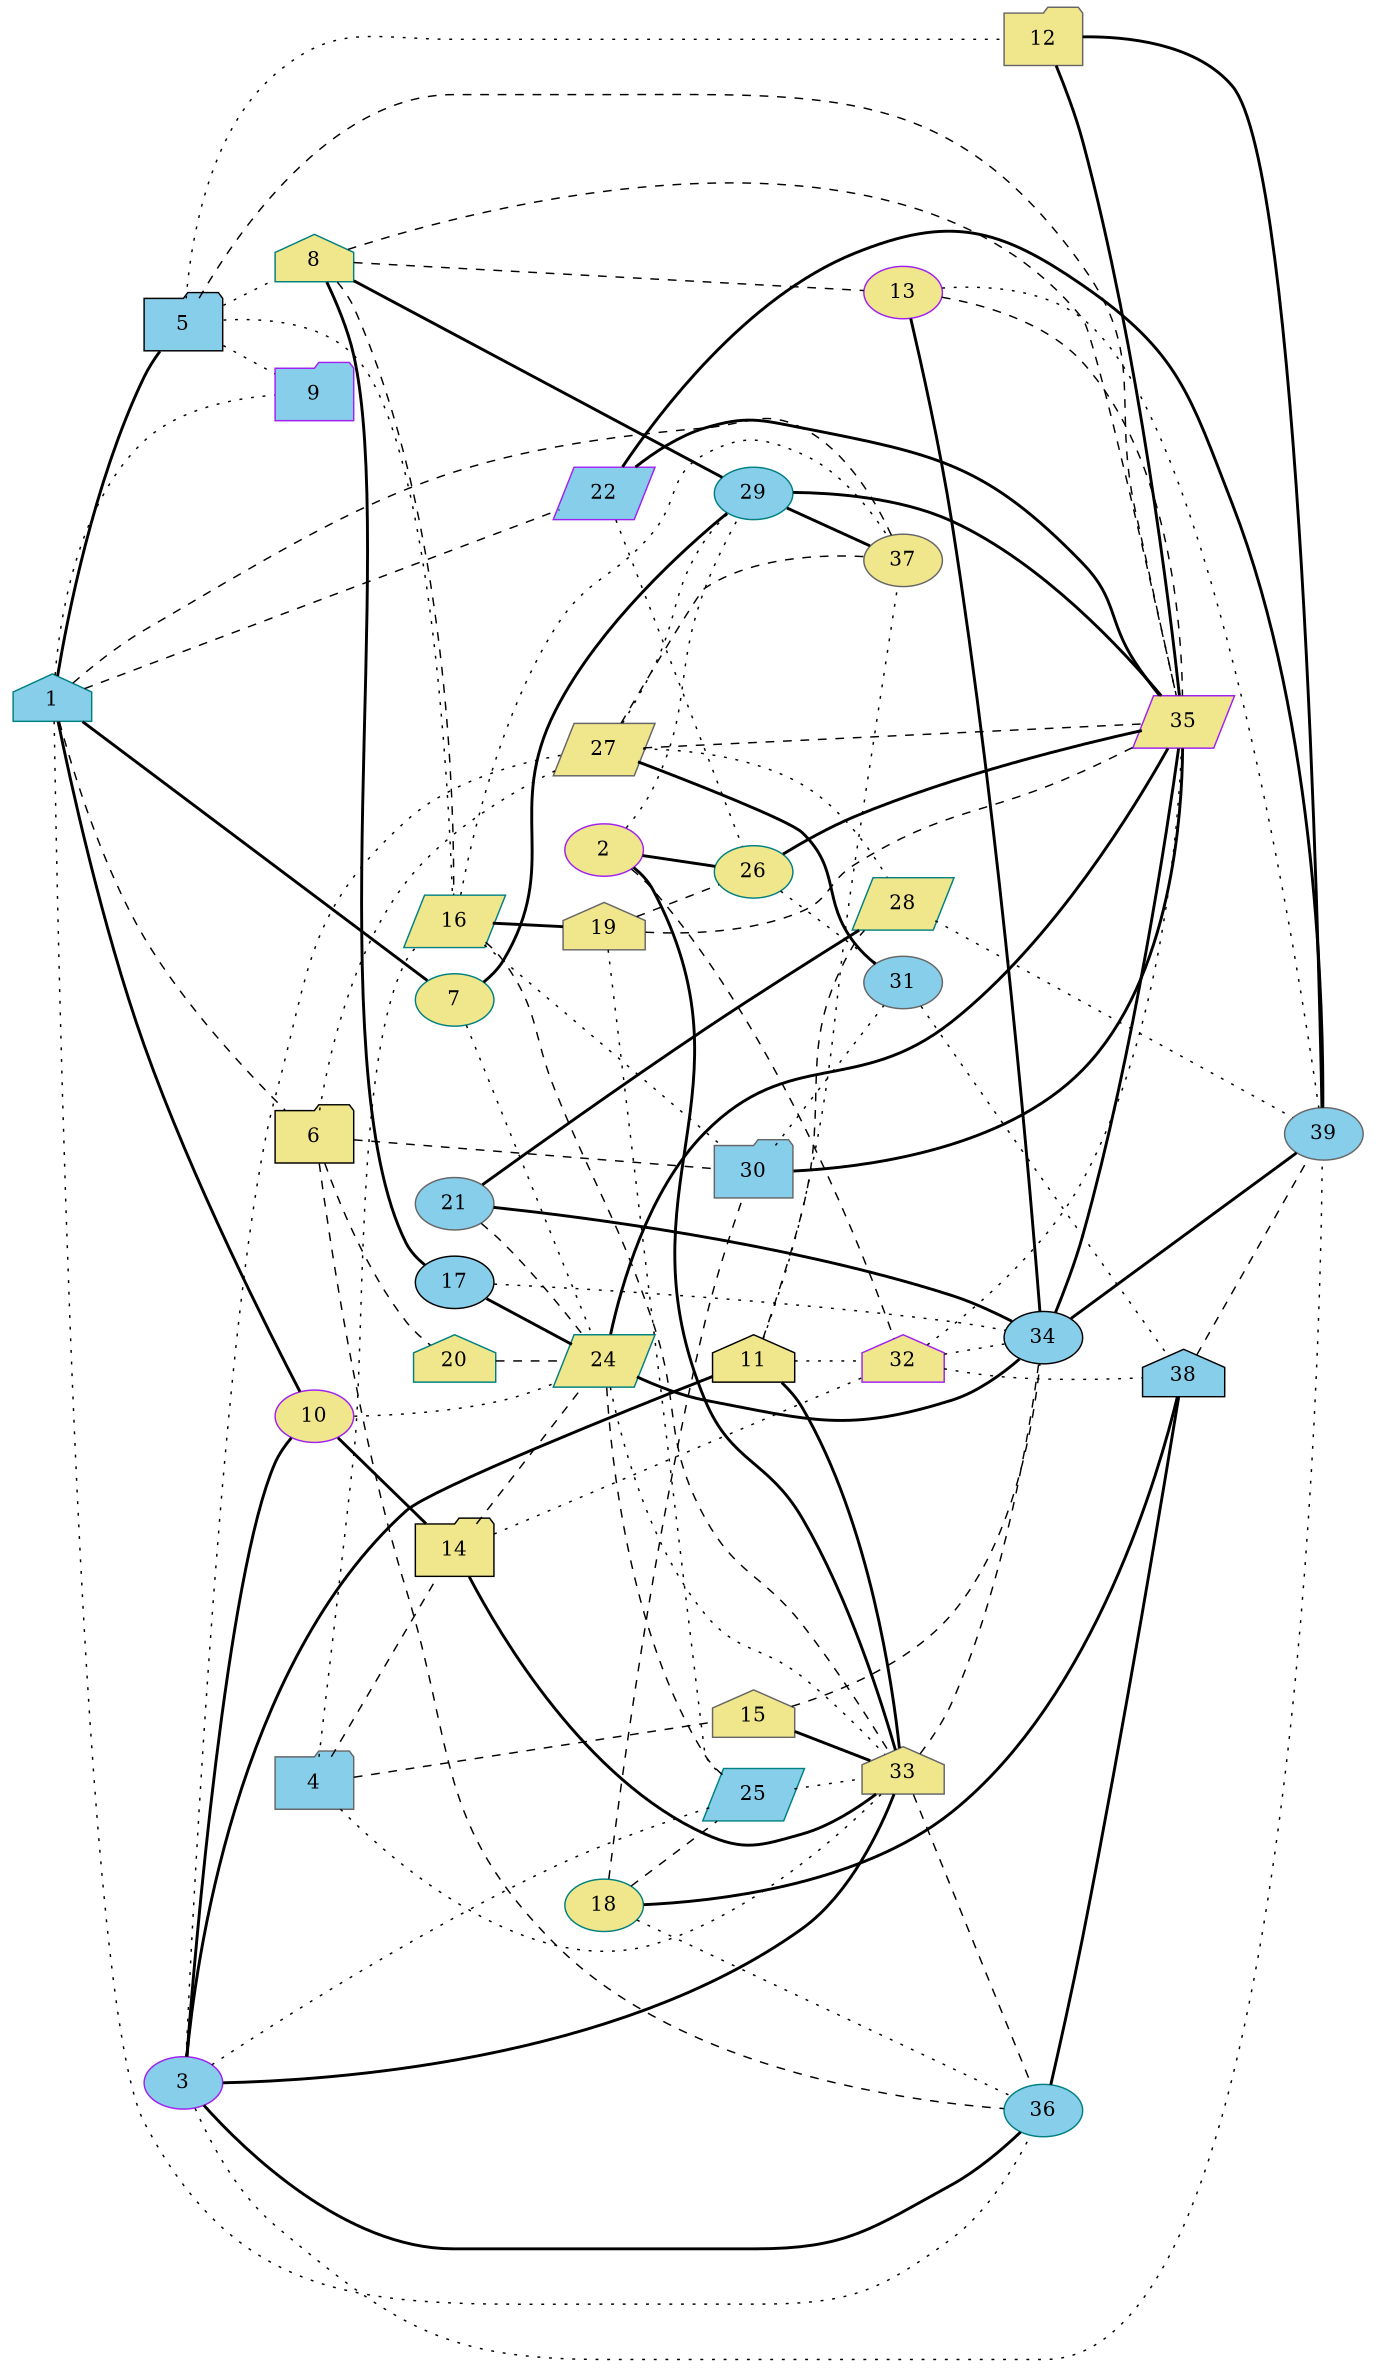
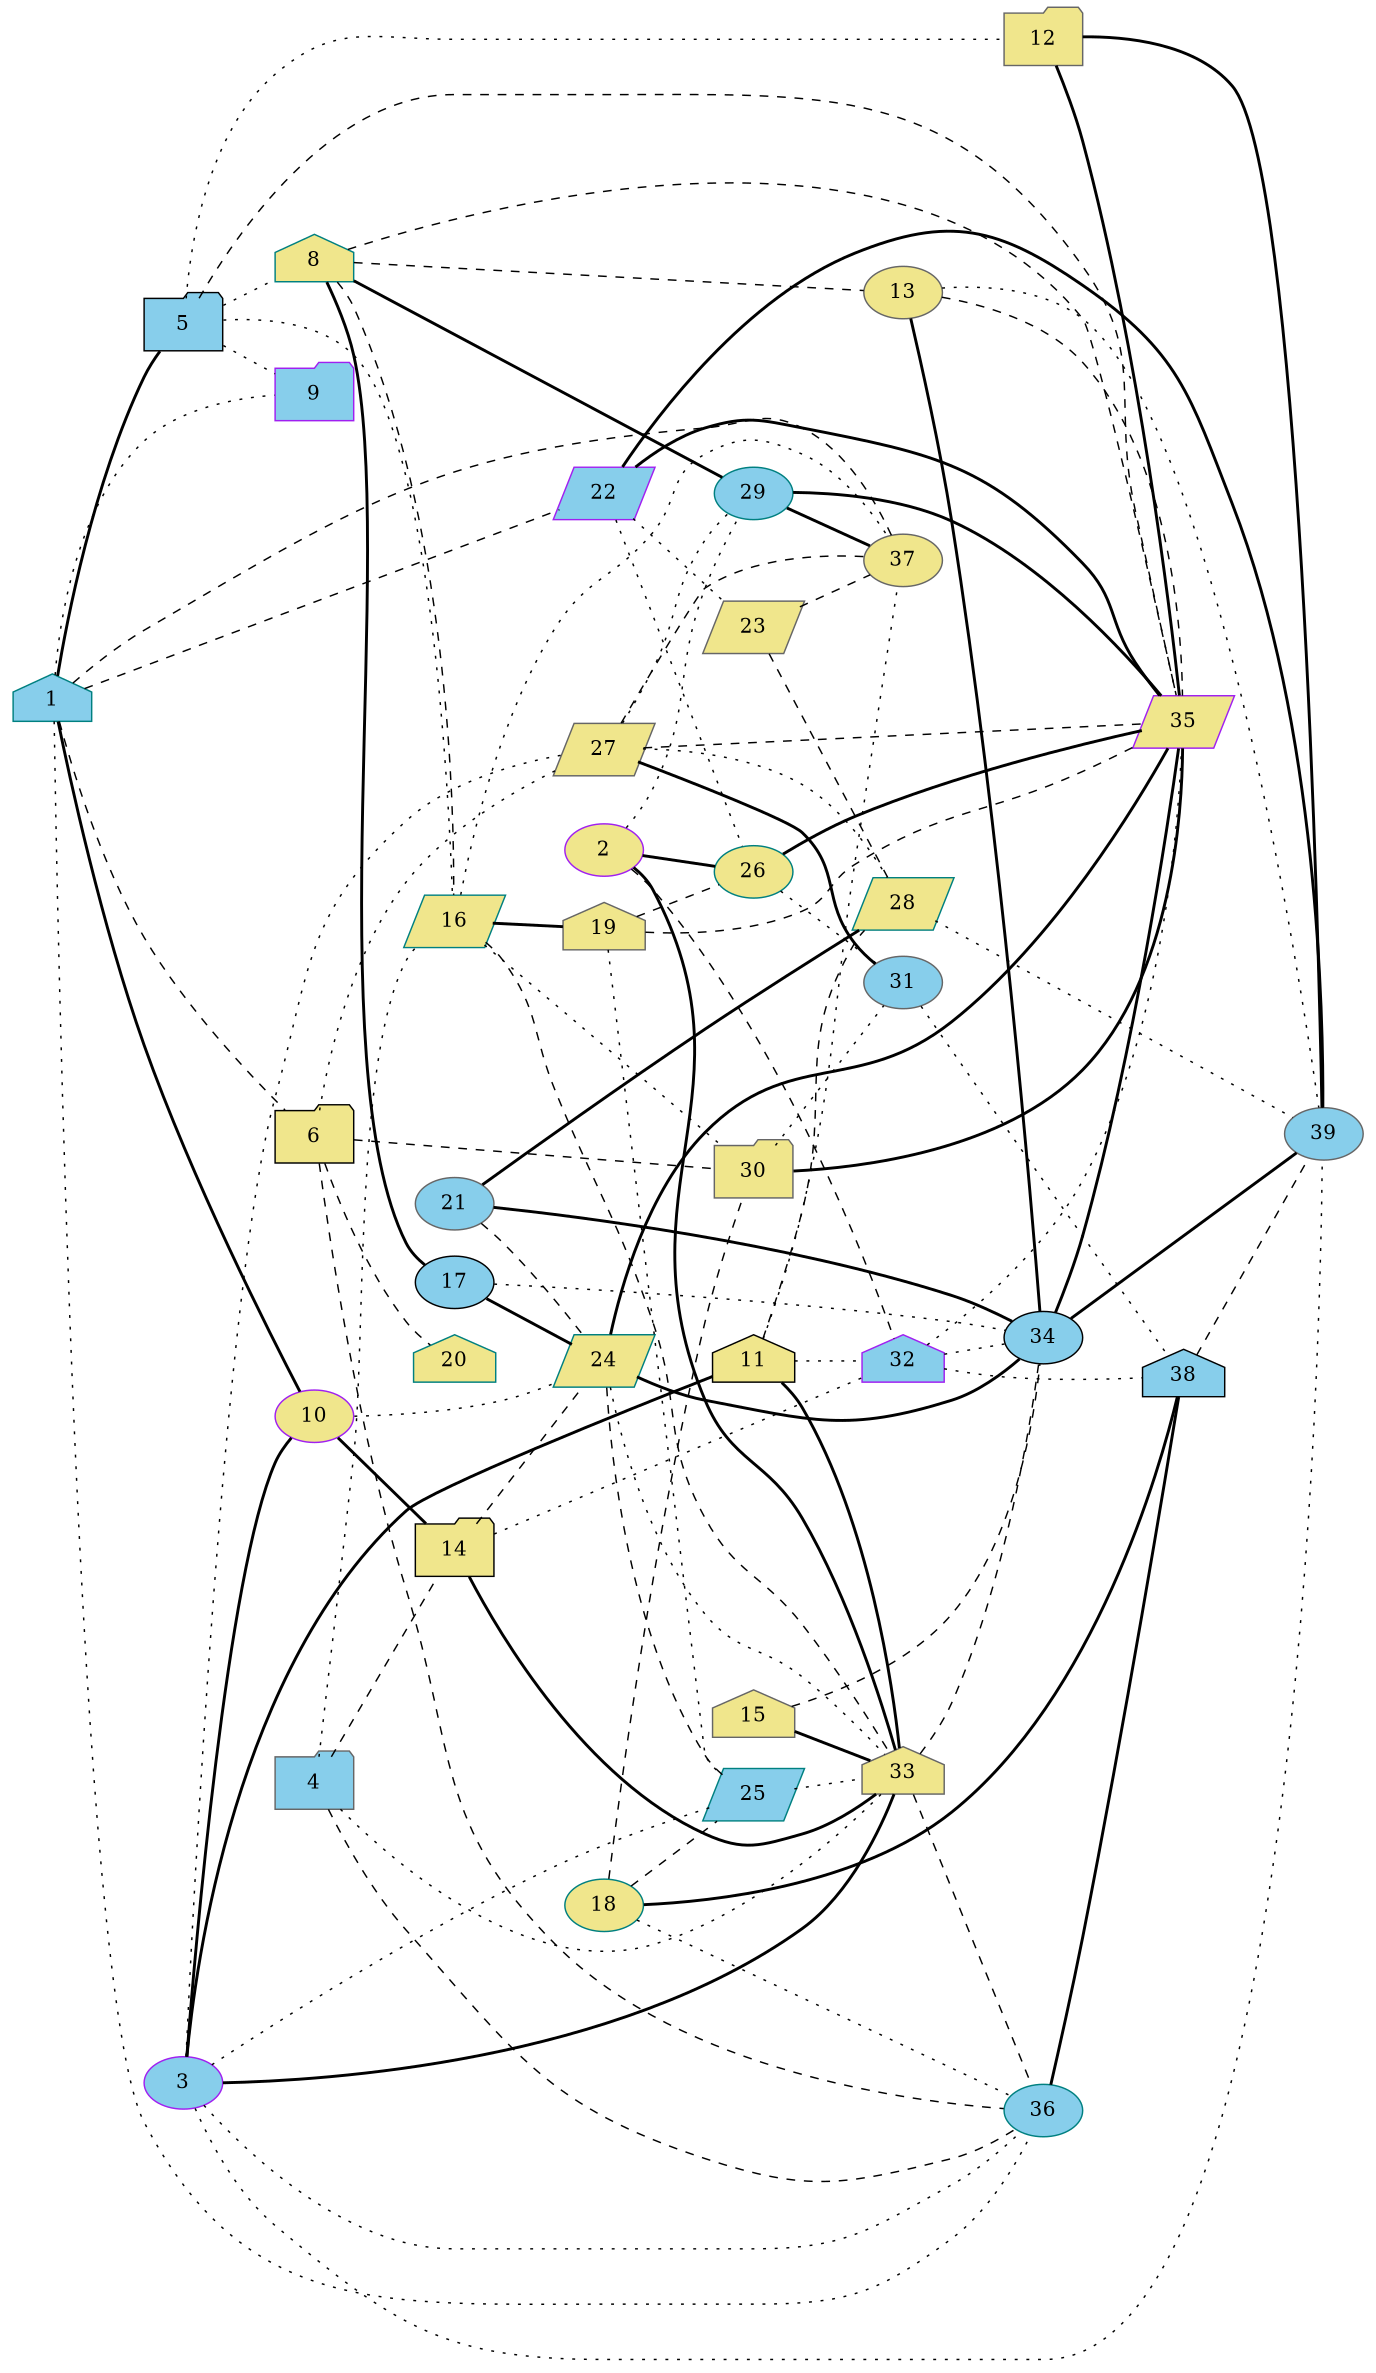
  graph {
    rankdir=LR
    node [color=gray40 fillcolor=khaki shape=ellipse style=filled]
    edge [style=dotted weight=1.0]
    1 [color=teal fillcolor=skyblue shape=house]
    5 [color=black fillcolor=skyblue shape=folder]
    6 [color=black shape=folder]
-   7 [color=teal]
    9 [color=purple fillcolor=skyblue shape=folder]
    10 [color=purple]
    22 [color=purple fillcolor=skyblue shape=parallelogram]
    36 [color=teal fillcolor=skyblue]
    37
    16 [color=teal shape=parallelogram]
    8 [color=teal shape=house]
    12 [shape=folder]
    35 [color=purple shape=parallelogram]
    27 [shape=parallelogram]
    20 [color=teal shape=house]
-   30 [fillcolor=skyblue shape=folder]
+   30 [shape=folder]
    29 [color=teal fillcolor=skyblue]
    24 [color=teal shape=parallelogram]
    14 [color=black shape=folder]
    26 [color=teal]
    39 [fillcolor=skyblue]
+   23 [shape=parallelogram]
    38 [color=black fillcolor=skyblue shape=house]
    2 [color=purple]
-   32 [color=purple shape=house]
+   32 [color=purple fillcolor=skyblue shape=house]
    33 [shape=house]
    31 [fillcolor=skyblue]
    34 [color=black fillcolor=skyblue]
    3 [color=purple fillcolor=skyblue]
    11 [color=black shape=house]
    25 [color=teal fillcolor=skyblue shape=parallelogram]
    28 [color=teal shape=parallelogram]
    4 [fillcolor=skyblue shape=folder]
    19 [shape=house]
-   13 [color=purple]
+   13
    17 [color=black fillcolor=skyblue]
    15 [shape=house]
    18 [color=teal]
    21 [fillcolor=skyblue]
    1 -- 5 [style=bold]
    1 -- 6 [style=dashed]
-   1 -- 7 [style=bold]
    1 -- 9
    1 -- 10 [style=bold]
    1 -- 22 [style=dashed]
    1 -- 36
    1 -- 37 [style=dashed]
    5 -- 9
    5 -- 16
    5 -- 8
    5 -- 12
    5 -- 35 [style=dashed]
    6 -- 36 [style=dashed]
    6 -- 27
    6 -- 20 [style=dashed]
    6 -- 30 [style=dashed]
-   7 -- 29 [style=bold]
-   7 -- 24
    10 -- 24
    10 -- 14 [style=bold]
    22 -- 35 [style=bold]
    22 -- 26
    22 -- 39 [style=bold]
+   22 -- 23
    36 -- 38 [style=bold]
    16 -- 37
    16 -- 30
    16 -- 33 [style=dashed]
    16 -- 19 [style=bold]
    8 -- 16 [style=dashed]
    8 -- 35 [style=dashed]
    8 -- 29 [style=bold]
    8 -- 13 [style=dashed]
    8 -- 17 [style=bold]
    12 -- 35 [style=bold]
    12 -- 39 [style=bold]
    27 -- 37 [style=dashed]
    27 -- 35 [style=dashed]
    27 -- 29
    27 -- 31 [style=bold]
    27 -- 28
-   20 -- 24 [style=dashed]
    30 -- 35 [style=bold weight=2.0]
    30 -- 31
    29 -- 37 [style=bold weight=2.0]
    29 -- 35 [style=bold]
    24 -- 35 [style=bold]
    24 -- 33
    24 -- 34 [style=bold]
    24 -- 25 [style=dashed]
    14 -- 24 [style=dashed]
    14 -- 32 [weight=2.0]
    14 -- 33 [style=bold]
    26 -- 35 [style=bold]
    26 -- 31
+   23 -- 37 [style=dashed]
+   23 -- 28 [style=dashed]
    38 -- 39 [style=dashed weight=2.0]
    2 -- 29
    2 -- 26 [style=bold]
    2 -- 32 [style=dashed weight=2.0]
    2 -- 33 [style=bold]
    32 -- 35
    32 -- 38
    32 -- 34 [weight=2.0]
    33 -- 36 [style=dashed weight=2.0]
    33 -- 34 [style=dashed]
    31 -- 38
    34 -- 35 [style=bold]
    34 -- 39 [style=bold]
    3 -- 10 [style=bold]
-   3 -- 36 [style=bold]
+   3 -- 36
    3 -- 27
    3 -- 39
    3 -- 33 [style=bold]
    3 -- 11 [style=bold]
    3 -- 25
    11 -- 37
    11 -- 32
    11 -- 33 [style=bold]
    11 -- 28 [style=dashed]
    25 -- 33
    28 -- 39
-   4 -- 15 [style=dashed]
+   4 -- 36 [style=dashed]
    4 -- 16
    4 -- 14 [style=dashed]
    4 -- 33
    19 -- 35 [style=dashed]
    19 -- 26 [style=dashed]
    19 -- 25
    13 -- 35 [style=dashed]
    13 -- 39
    13 -- 34 [style=bold]
    17 -- 24 [style=bold]
    17 -- 34
    15 -- 33 [style=bold]
    15 -- 34 [style=dashed]
    18 -- 36
    18 -- 30 [style=dashed]
    18 -- 38 [style=bold]
    18 -- 25 [style=dashed]
    21 -- 24 [style=dashed]
    21 -- 34 [style=bold]
    21 -- 28 [style=bold]
  }
